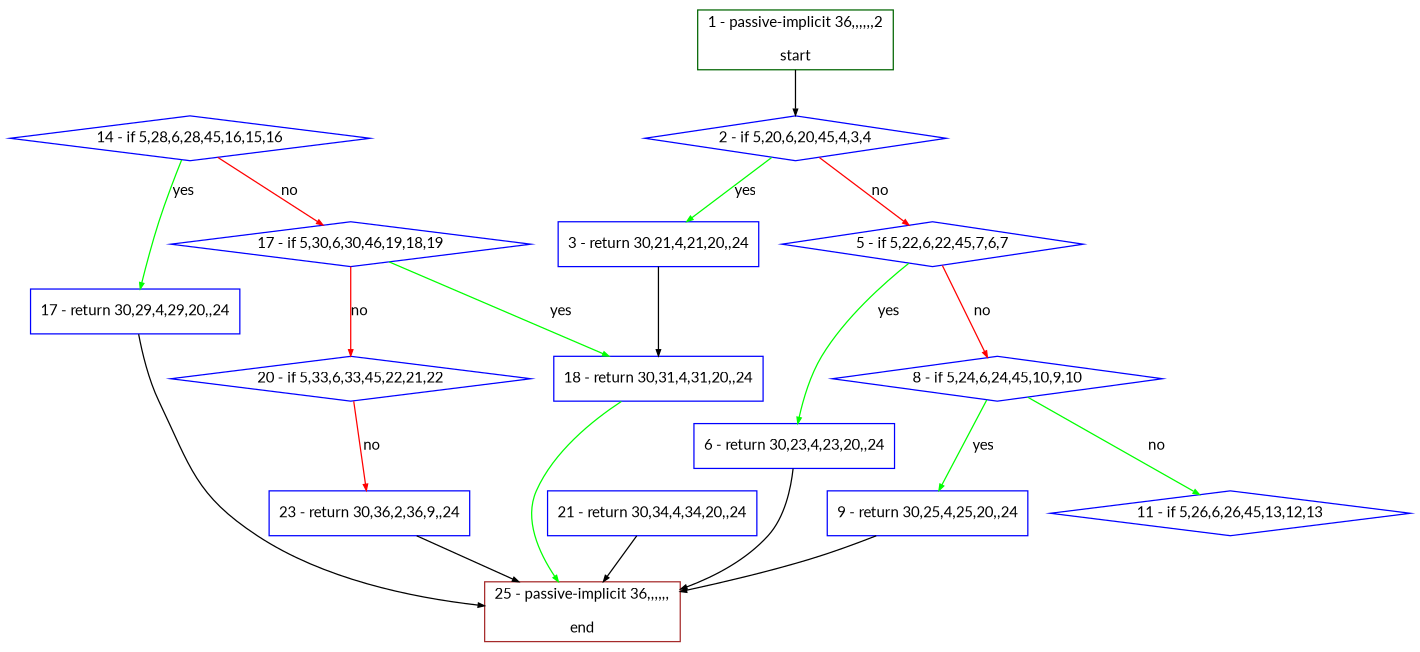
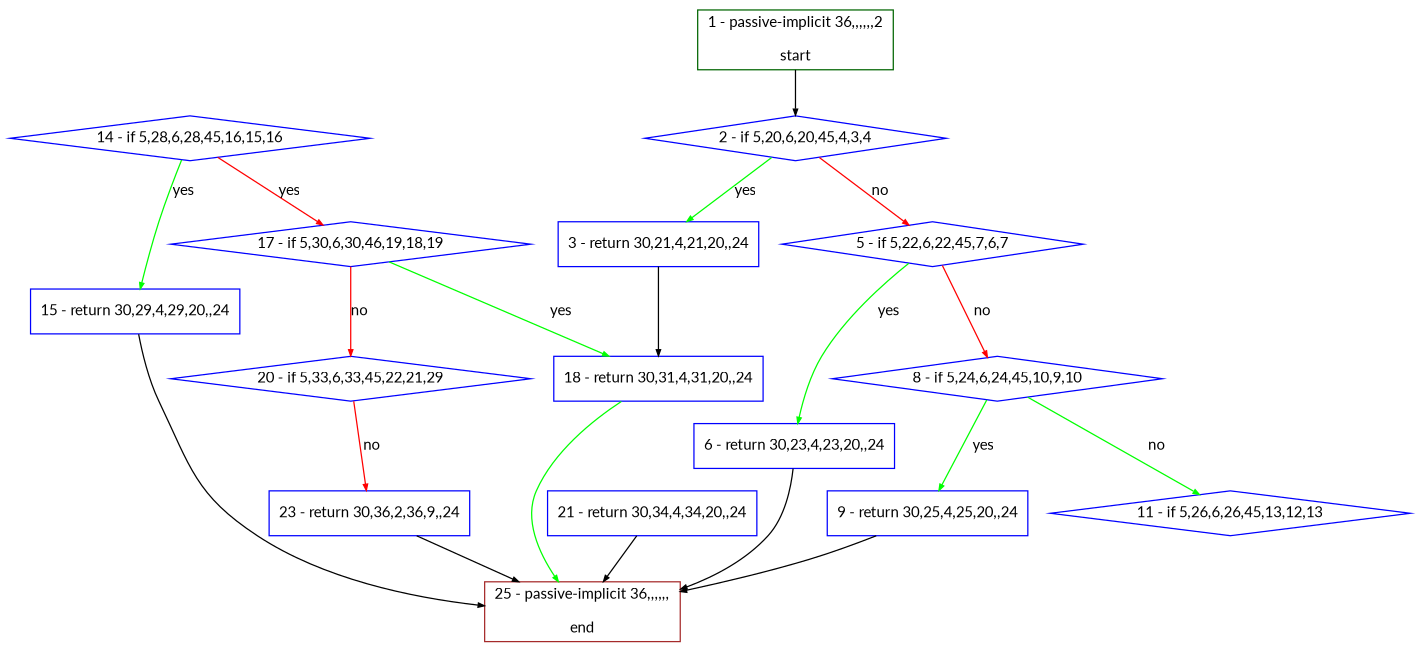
  digraph {
    bgcolor=white
    compound=true
    fillcolor="#FFFFCC"
    fontname=Lato
    fontsize=12
    pack=true
    packmode=clust
    style="rounded,filled"
    node [color="#0000ff" compound=true fillcolor="#ffffff" fixedsize=false fontname=Lato fontsize=12 node_initialized=no shape=box style=filled]
    edge [arrowhead=normal arrowsize=0.5 arrowtail=none color="#00ff00" compound=true dir=forward fontcolor=black fontname=Lato fontsize=12]
    n1 [label="2 - if 5,20,6,20,45,4,3,4" shape=diamond]
    n2 [label="3 - return 30,21,4,21,20,,24"]
    n3 [label="5 - if 5,22,6,22,45,7,6,7" shape=diamond]
    n4 [label="18 - return 30,31,4,31,20,,24"]
    n5 [label="6 - return 30,23,4,23,20,,24"]
    n6 [label="8 - if 5,24,6,24,45,10,9,10" shape=diamond]
    n7 [color="#006400" label="1 - passive-implicit 36,,,,,,2\n\nstart"]
    n8 [color="#a52a2a" label="25 - passive-implicit 36,,,,,,\n\nend"]
    n9 [label="9 - return 30,25,4,25,20,,24"]
    n10 [label="11 - if 5,26,6,26,45,13,12,13" shape=diamond]
    n11 [label="14 - if 5,28,6,28,45,16,15,16" shape=diamond]
-   n12 [label="17 - return 30,29,4,29,20,,24"]
+   n12 [label="15 - return 30,29,4,29,20,,24"]
    n13 [label="17 - if 5,30,6,30,46,19,18,19" shape=diamond]
-   n14 [label="20 - if 5,33,6,33,45,22,21,22" shape=diamond]
+   n14 [label="20 - if 5,33,6,33,45,22,21,29" shape=diamond]
    n15 [label="23 - return 30,36,2,36,9,,24"]
    n16 [label="21 - return 30,34,4,34,20,,24"]
    n1 -> n2 [label=yes]
    n1 -> n3 [color="#ff0000" label=no]
    n2 -> n4 [color="#000000"]
    n3 -> n5 [label=yes]
    n3 -> n6 [color="#ff0000" label=no]
    n4 -> n8
    n5 -> n8 [color="#000000"]
    n6 -> n9 [label=yes]
    n6 -> n10 [label=no]
    n7 -> n1 [color="#000000"]
    n9 -> n8 [color="#000000"]
    n11 -> n12 [label=yes]
-   n11 -> n13 [color="#ff0000" label=no]
+   n11 -> n13 [color="#ff0000" label=yes]
    n12 -> n8 [color="#000000"]
    n13 -> n4 [label=yes]
    n13 -> n14 [color="#ff0000" label=no]
    n14 -> n15 [color="#ff0000" label=no]
    n15 -> n8 [color="#000000"]
    n16 -> n8 [color="#000000"]
  }
